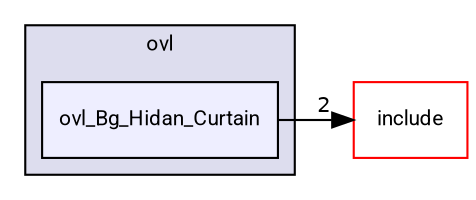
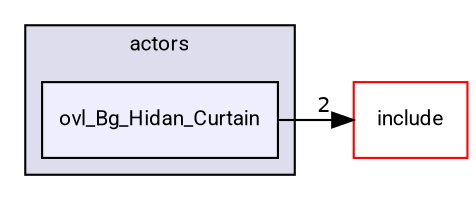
  digraph {
    compound=true
    rankdir=LR
    fontname=Roboto
    node [fontname=Roboto fontsize=10 shape=box style=filled]
    n1 [fillcolor="#eeeeff" label=ovl_Bg_Hidan_Curtain pencolor=black]
    n2 [color=red fillcolor=white label=include]
    subgraph cluster_1 {
      bgcolor="#ddddee"
      fontsize=10
-     label=ovl
+     label=actors
      pencolor=black
      n1
    }
    n1 -> n2 [headlabel=2 labeldistance=1.5 labelfontname=Helvetica labelfontsize=10 fontname=Roboto]
  }
